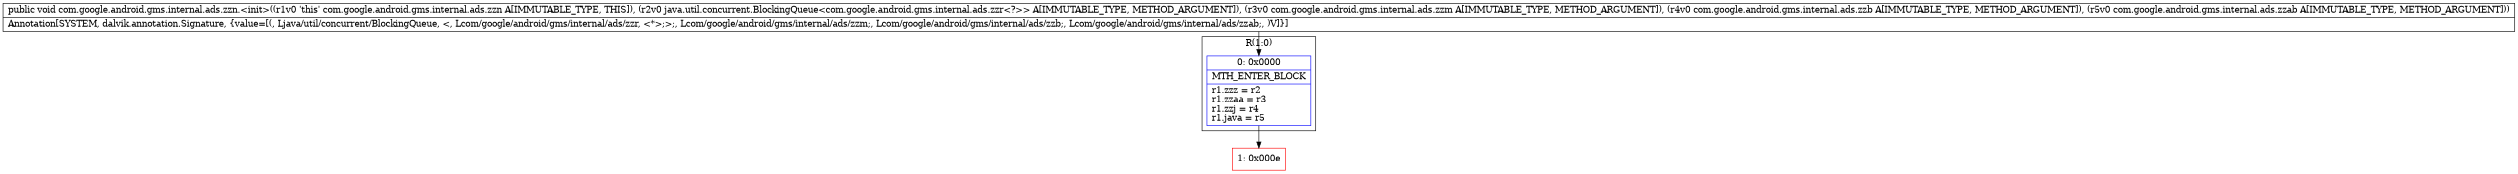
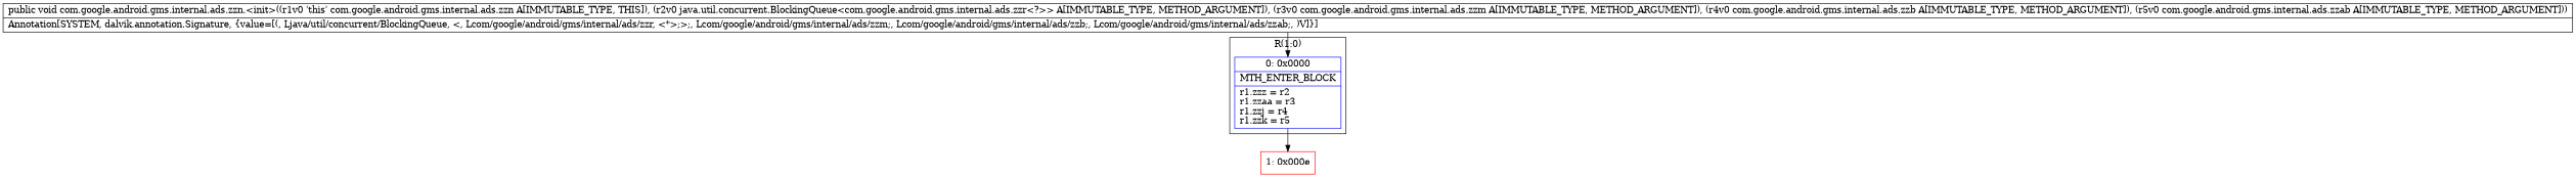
  digraph {
    node [shape=record]
-   n1 [color=blue label="{0\:\ 0x0000|MTH_ENTER_BLOCK\l|r1.zzz = r2\lr1.zzaa = r3\lr1.zzj = r4\lr1.java = r5\l}"]
+   n1 [color=blue label="{0\:\ 0x0000|MTH_ENTER_BLOCK\l|r1.zzz = r2\lr1.zzaa = r3\lr1.zzj = r4\lr1.zzk = r5\l}"]
    n2 [color=red label="{1\:\ 0x000e}"]
    n3 [label="{public void com.google.android.gms.internal.ads.zzn.\<init\>((r1v0 'this' com.google.android.gms.internal.ads.zzn A[IMMUTABLE_TYPE, THIS]), (r2v0 java.util.concurrent.BlockingQueue\<com.google.android.gms.internal.ads.zzr\<?\>\> A[IMMUTABLE_TYPE, METHOD_ARGUMENT]), (r3v0 com.google.android.gms.internal.ads.zzm A[IMMUTABLE_TYPE, METHOD_ARGUMENT]), (r4v0 com.google.android.gms.internal.ads.zzb A[IMMUTABLE_TYPE, METHOD_ARGUMENT]), (r5v0 com.google.android.gms.internal.ads.zzab A[IMMUTABLE_TYPE, METHOD_ARGUMENT]))  | Annotation[SYSTEM, dalvik.annotation.Signature, \{value=[(, Ljava\/util\/concurrent\/BlockingQueue, \<, Lcom\/google\/android\/gms\/internal\/ads\/zzr, \<*\>;\>;, Lcom\/google\/android\/gms\/internal\/ads\/zzm;, Lcom\/google\/android\/gms\/internal\/ads\/zzb;, Lcom\/google\/android\/gms\/internal\/ads\/zzab;, )V]\}]\l}"]
    subgraph cluster_1 {
      label="R(1:0)"
      n1
    }
    n1 -> n2
    n3 -> n1
  }
